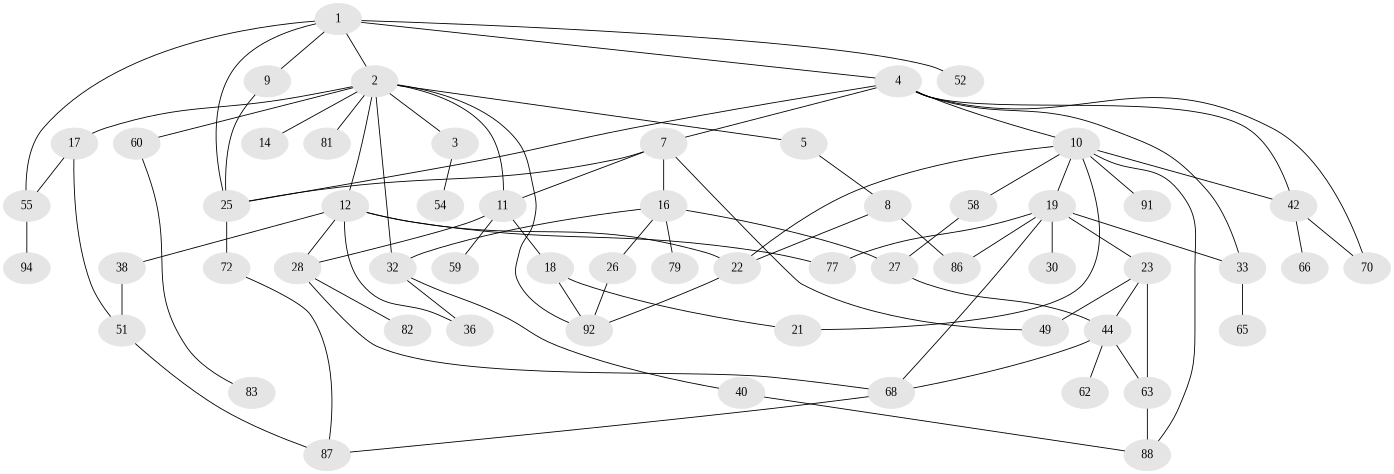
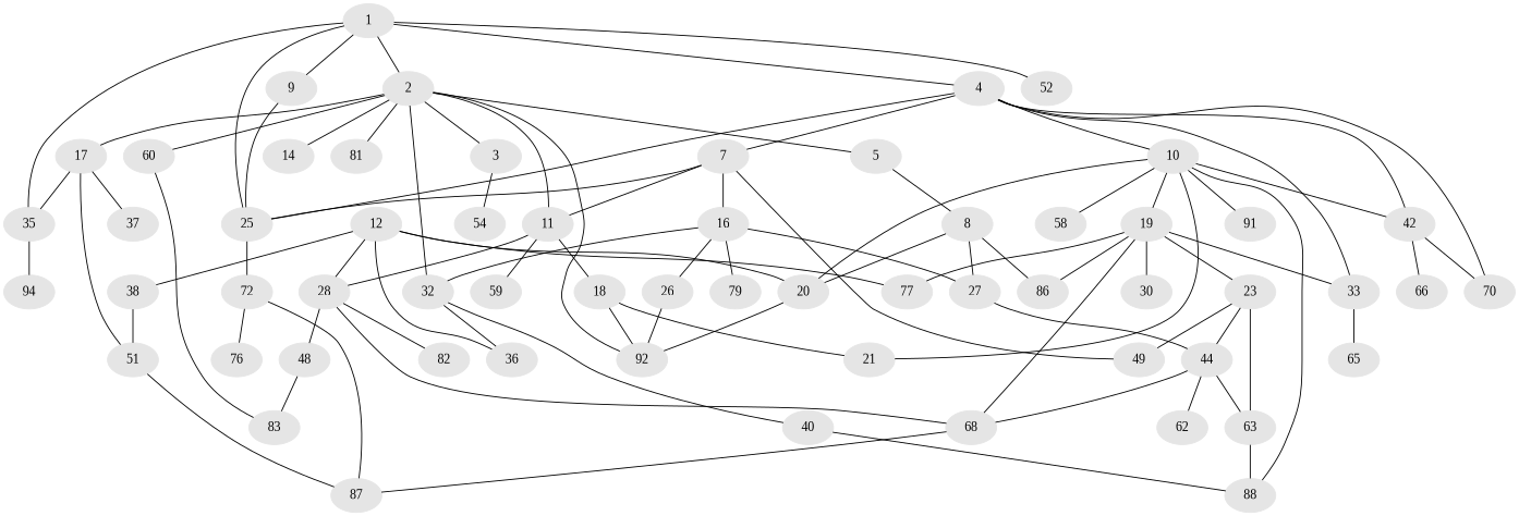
  graph {
    fontname="Liberation Serif"
    node [color=gray90 fontname="Liberation Serif" style=filled]
    edge [fontname="Liberation Serif"]
    1 [super="+46"]
    2 [super="+6"]
    4 [super="+75"]
    9 [super="+90"]
    n5 [label=25 super="+31"]
-   35 [super="+84" label=55]
+   35 [super="+84"]
    52 [super="+53"]
    3
    5
    11 [super="+13"]
    12 [super="+24"]
    14 [super="+41"]
    17 [super="+20"]
    32 [super="+34"]
    60
    81
    92
    7 [super="+15"]
    10 [super="+50"]
    33 [super="+80"]
    42 [super="+55"]
    70
    72
    94
    54
    8
    18 [super="+57"]
    28 [super="+45"]
    59
-   22 [super="+56"]
+   22 [super="+56" label=20]
    36 [super="+43"]
    38 [super="+39"]
    77
+   37
    51 [super="+71"]
    40
    83 [super="+89"]
    16
    49
    19 [super="+78"]
    21 [super="+61"]
    58
    88 [super="+95"]
    91
    65
    66
    27 [super="+85"]
    86
    79
    26 [super="+69"]
    44 [super="+47"]
    23 [super="+25"]
    30
    68 [super="+74"]
+   48 [super="+64"]
    82
    87
    63 [super="+67"]
    62 [super="+73"]
+   76
    1 -- 2
    1 -- 4
    1 -- 9
    1 -- n5
    1 -- 35
    1 -- 52
    2 -- 3
    2 -- 5
    2 -- 11
-   2 -- 12
    2 -- 14
    2 -- 17
    2 -- 32
    2 -- 60
    2 -- 81
    2 -- 92
    4 -- n5
    4 -- 7
    4 -- 10
    4 -- 33
    4 -- 42
    4 -- 70
    9 -- n5
    n5 -- 72
    35 -- 94
    3 -- 54
    5 -- 8
    11 -- 18
    11 -- 28
    11 -- 59
    12 -- 28
    12 -- 22
    12 -- 36
    12 -- 38
    12 -- 77
    17 -- 35
+   17 -- 37
    17 -- 51
    32 -- 36
    32 -- 40
    60 -- 83
    7 -- n5
    7 -- 11
    7 -- 16
    7 -- 49
    10 -- 42
    10 -- 22
    10 -- 19
    10 -- 21
    10 -- 58
    10 -- 88
    10 -- 91
    33 -- 65
    42 -- 70
    42 -- 66
    72 -- 87
+   72 -- 76
    8 -- 22
-   58 -- 27
+   8 -- 27
    8 -- 86
    18 -- 92
    18 -- 21
    28 -- 68
+   28 -- 48
    28 -- 82
    22 -- 92
    38 -- 51
    51 -- 87
    40 -- 88
    16 -- 32
    16 -- 27
    16 -- 79
    16 -- 26
    19 -- 33
    19 -- 77
    19 -- 86
    19 -- 23
    19 -- 30
    19 -- 68
    27 -- 44
    26 -- 92
    44 -- 68
    44 -- 63
    44 -- 62
    23 -- 49
    23 -- 44
    23 -- 63
    68 -- 87
+   48 -- 83
    63 -- 88
  }
